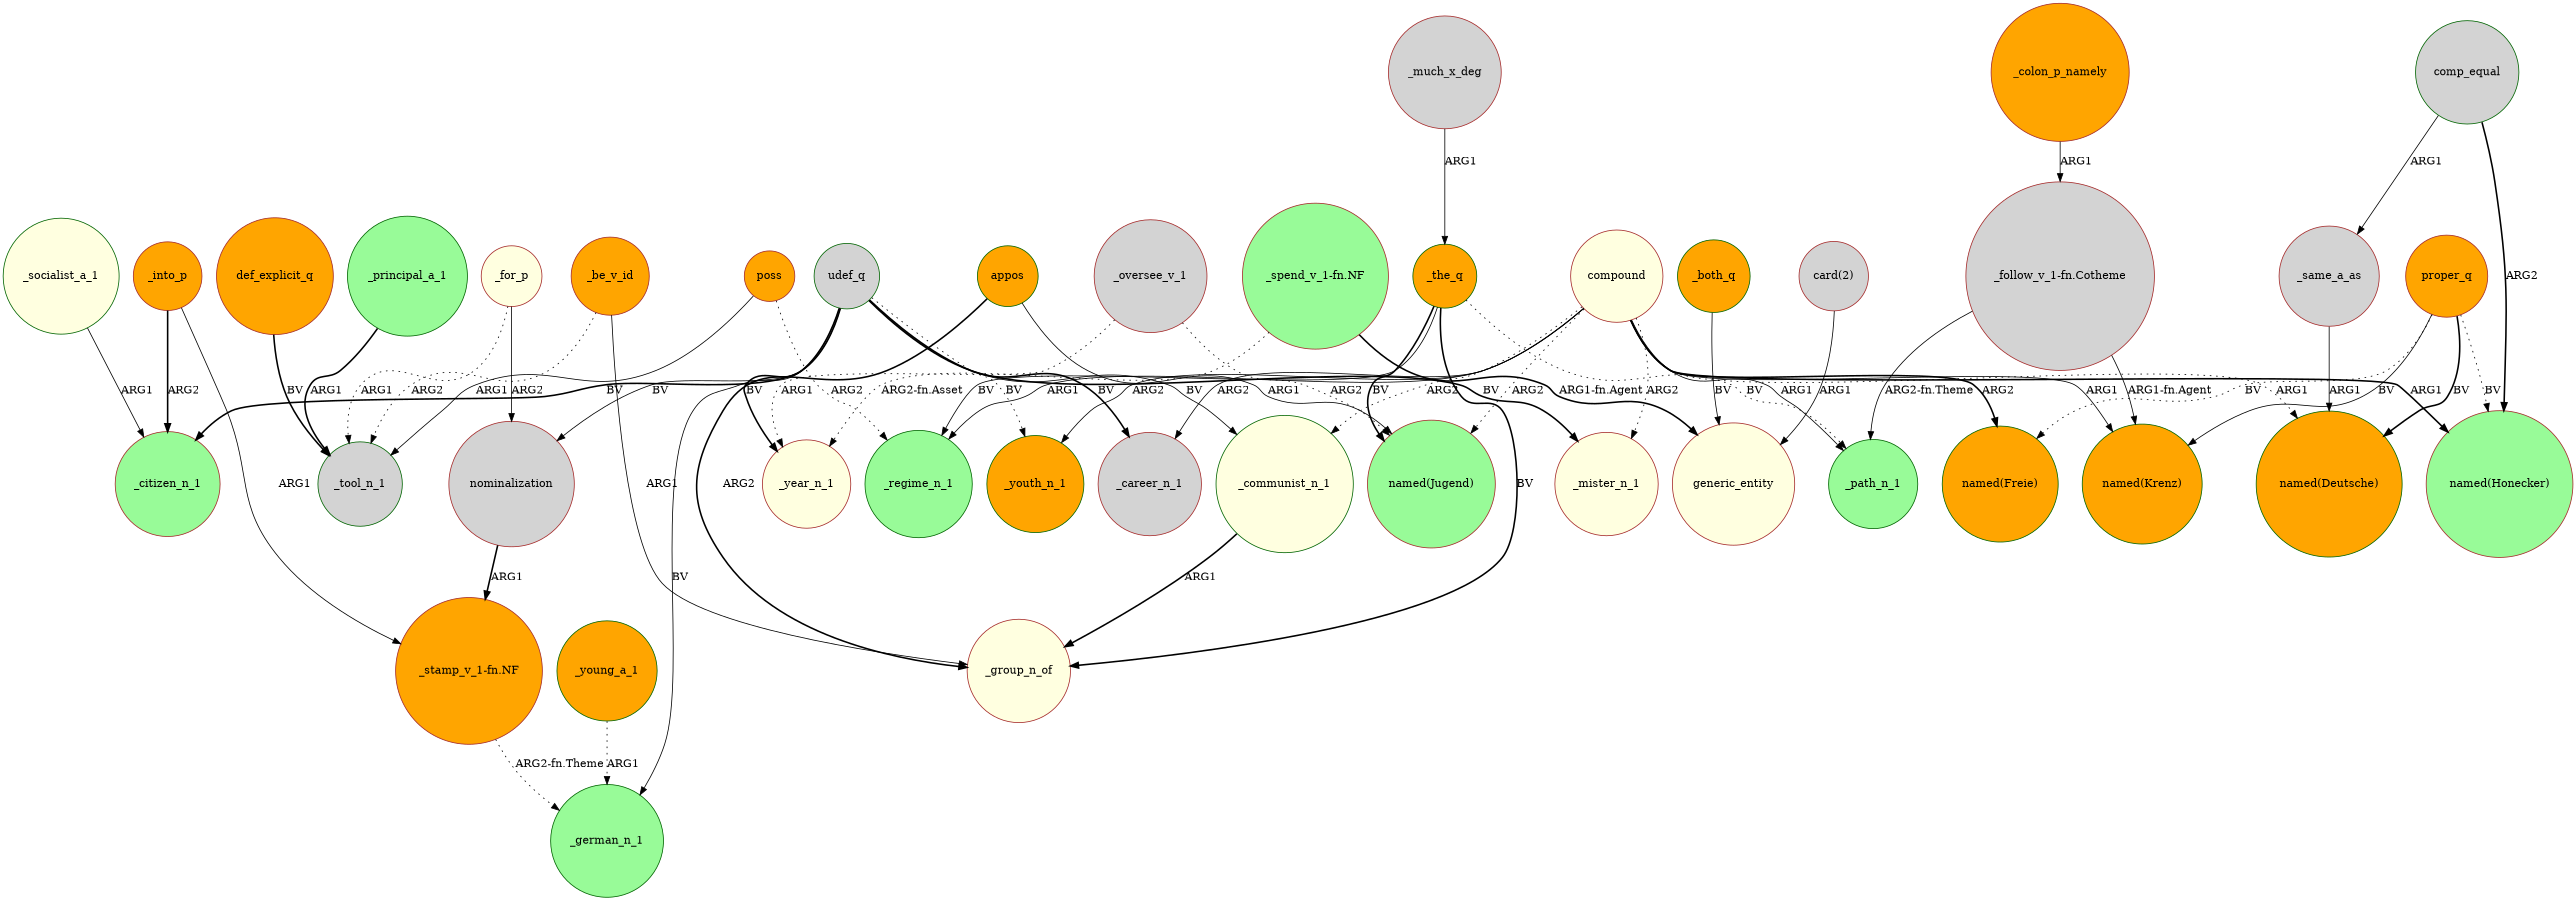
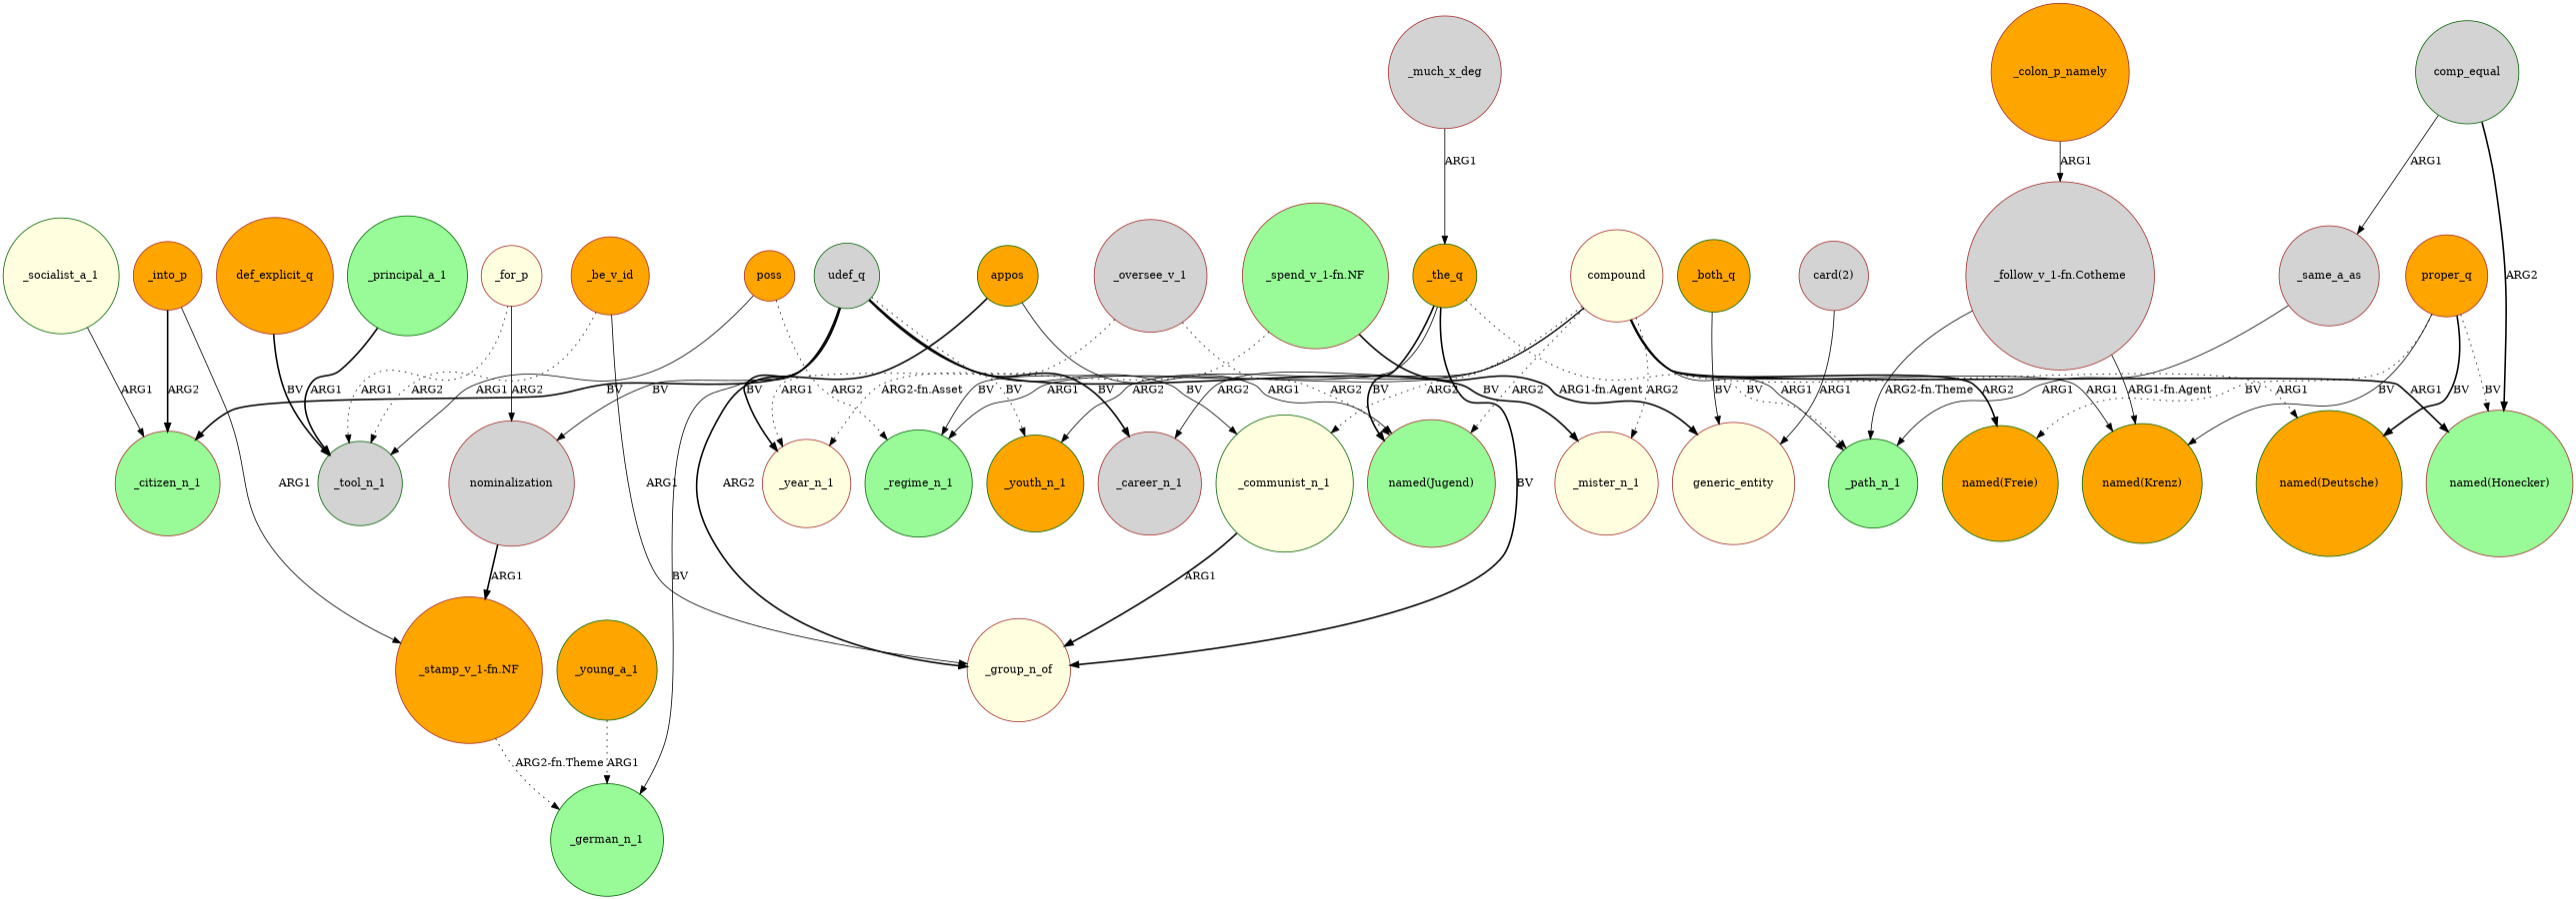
  digraph {
    fontname="DejaVu Serif"
    node [color=brown fillcolor=orange fontname="DejaVu Serif" shape=circle style=filled]
    edge [fontname="DejaVu Serif" style=solid]
    _socialist_a_1 [color=darkgreen fillcolor=lightyellow]
    _citizen_n_1 [fillcolor=palegreen]
    _into_p
    "_stamp_v_1-fn.NF"
    _german_n_1 [color=darkgreen fillcolor=palegreen]
    _for_p [fillcolor=lightyellow]
    _tool_n_1 [color=darkgreen fillcolor=lightgrey]
    nominalization [fillcolor=lightgrey]
    _be_v_id
    _group_n_of [fillcolor=lightyellow]
    _the_q [color=darkgreen]
    _regime_n_1 [color=darkgreen fillcolor=palegreen]
    "named(Jugend)" [fillcolor=palegreen]
    _path_n_1 [color=darkgreen fillcolor=palegreen]
    _young_a_1 [color=darkgreen]
    compound [fillcolor=lightyellow]
    _mister_n_1 [fillcolor=lightyellow]
    "named(Krenz)" [color=darkgreen]
    "named(Honecker)" [fillcolor=palegreen]
    "named(Deutsche)" [color=darkgreen]
    _communist_n_1 [color=darkgreen fillcolor=lightyellow]
    "named(Freie)" [color=darkgreen]
    _youth_n_1 [color=darkgreen]
    _career_n_1 [fillcolor=lightgrey]
    _oversee_v_1 [fillcolor=lightgrey]
    _year_n_1 [fillcolor=lightyellow]
    proper_q
    "_spend_v_1-fn.NF" [fillcolor=palegreen]
    generic_entity [fillcolor=lightyellow]
    udef_q [color=darkgreen fillcolor=lightgrey]
    "_follow_v_1-fn.Cotheme" [fillcolor=lightgrey]
    _colon_p_namely
    poss
    _same_a_as [fillcolor=lightgrey]
    comp_equal [color=darkgreen fillcolor=lightgrey]
    _both_q [color=darkgreen]
    appos [color=darkgreen]
    def_explicit_q
    _principal_a_1 [color=darkgreen fillcolor=palegreen]
    _much_x_deg [fillcolor=lightgrey]
    "card(2)" [fillcolor=lightgrey]
    _socialist_a_1 -> _citizen_n_1 [label=ARG1]
    _into_p -> _citizen_n_1 [label=ARG2 style=bold]
    _into_p -> "_stamp_v_1-fn.NF" [label=ARG1]
    "_stamp_v_1-fn.NF" -> _german_n_1 [label="ARG2-fn.Theme" style=dotted]
    _for_p -> _tool_n_1 [label=ARG1 style=dotted]
    _for_p -> nominalization [label=ARG2]
    nominalization -> "_stamp_v_1-fn.NF" [label=ARG1 style=bold]
    _be_v_id -> _tool_n_1 [label=ARG2 style=dotted]
    _be_v_id -> _group_n_of [label=ARG1]
    _the_q -> _group_n_of [label=BV style=bold]
    _the_q -> _regime_n_1 [label=BV]
    _the_q -> "named(Jugend)" [label=BV style=bold]
    _the_q -> _path_n_1 [label=BV style=dotted]
    _young_a_1 -> _german_n_1 [label=ARG1 style=dotted]
    compound -> _regime_n_1 [label=ARG1]
    compound -> "named(Jugend)" [label=ARG2 style=dotted]
    compound -> _path_n_1 [label=ARG1]
    compound -> _mister_n_1 [label=ARG2 style=dotted]
    compound -> "named(Krenz)" [label=ARG1]
    compound -> "named(Honecker)" [label=ARG1 style=bold]
    compound -> "named(Deutsche)" [label=ARG1 style=dotted]
    compound -> _communist_n_1 [label=ARG2 style=dotted]
    compound -> "named(Freie)" [label=ARG2 style=bold]
    compound -> _youth_n_1 [label=ARG2]
    compound -> _career_n_1 [label=ARG2]
    _communist_n_1 -> _group_n_of [label=ARG1 style=bold]
    _oversee_v_1 -> "named(Jugend)" [label=ARG2 style=dotted]
    _oversee_v_1 -> _year_n_1 [label=ARG1 style=dotted]
    proper_q -> "named(Krenz)" [label=BV]
    proper_q -> "named(Honecker)" [label=BV style=dotted]
    proper_q -> "named(Deutsche)" [label=BV style=bold]
    proper_q -> "named(Freie)" [label=BV style=dotted]
    "_spend_v_1-fn.NF" -> _year_n_1 [label="ARG2-fn.Asset" style=dotted]
    "_spend_v_1-fn.NF" -> generic_entity [label="ARG1-fn.Agent" style=bold]
    udef_q -> _citizen_n_1 [label=BV style=bold]
    udef_q -> _german_n_1 [label=BV]
    udef_q -> nominalization [label=BV]
    udef_q -> _mister_n_1 [label=BV style=bold]
    udef_q -> _communist_n_1 [label=BV]
    udef_q -> _youth_n_1 [label=BV style=dotted]
    udef_q -> _career_n_1 [label=BV style=bold]
    udef_q -> _year_n_1 [label=BV style=bold]
    "_follow_v_1-fn.Cotheme" -> _path_n_1 [label="ARG2-fn.Theme"]
    "_follow_v_1-fn.Cotheme" -> "named(Krenz)" [label="ARG1-fn.Agent"]
    _colon_p_namely -> "_follow_v_1-fn.Cotheme" [label=ARG1]
    poss -> _tool_n_1 [label=ARG1]
    poss -> _regime_n_1 [label=ARG2 style=dotted]
-   _same_a_as -> "named(Deutsche)" [label=ARG1]
+   _same_a_as -> _path_n_1 [label=ARG1]
    comp_equal -> "named(Honecker)" [label=ARG2 style=bold]
    comp_equal -> _same_a_as [label=ARG1]
    _both_q -> generic_entity [label=BV]
    appos -> _group_n_of [label=ARG2 style=bold]
    appos -> "named(Jugend)" [label=ARG1]
    def_explicit_q -> _tool_n_1 [label=BV style=bold]
    _principal_a_1 -> _tool_n_1 [label=ARG1 style=bold]
    _much_x_deg -> _the_q [label=ARG1]
    "card(2)" -> generic_entity [label=ARG1]
  }
